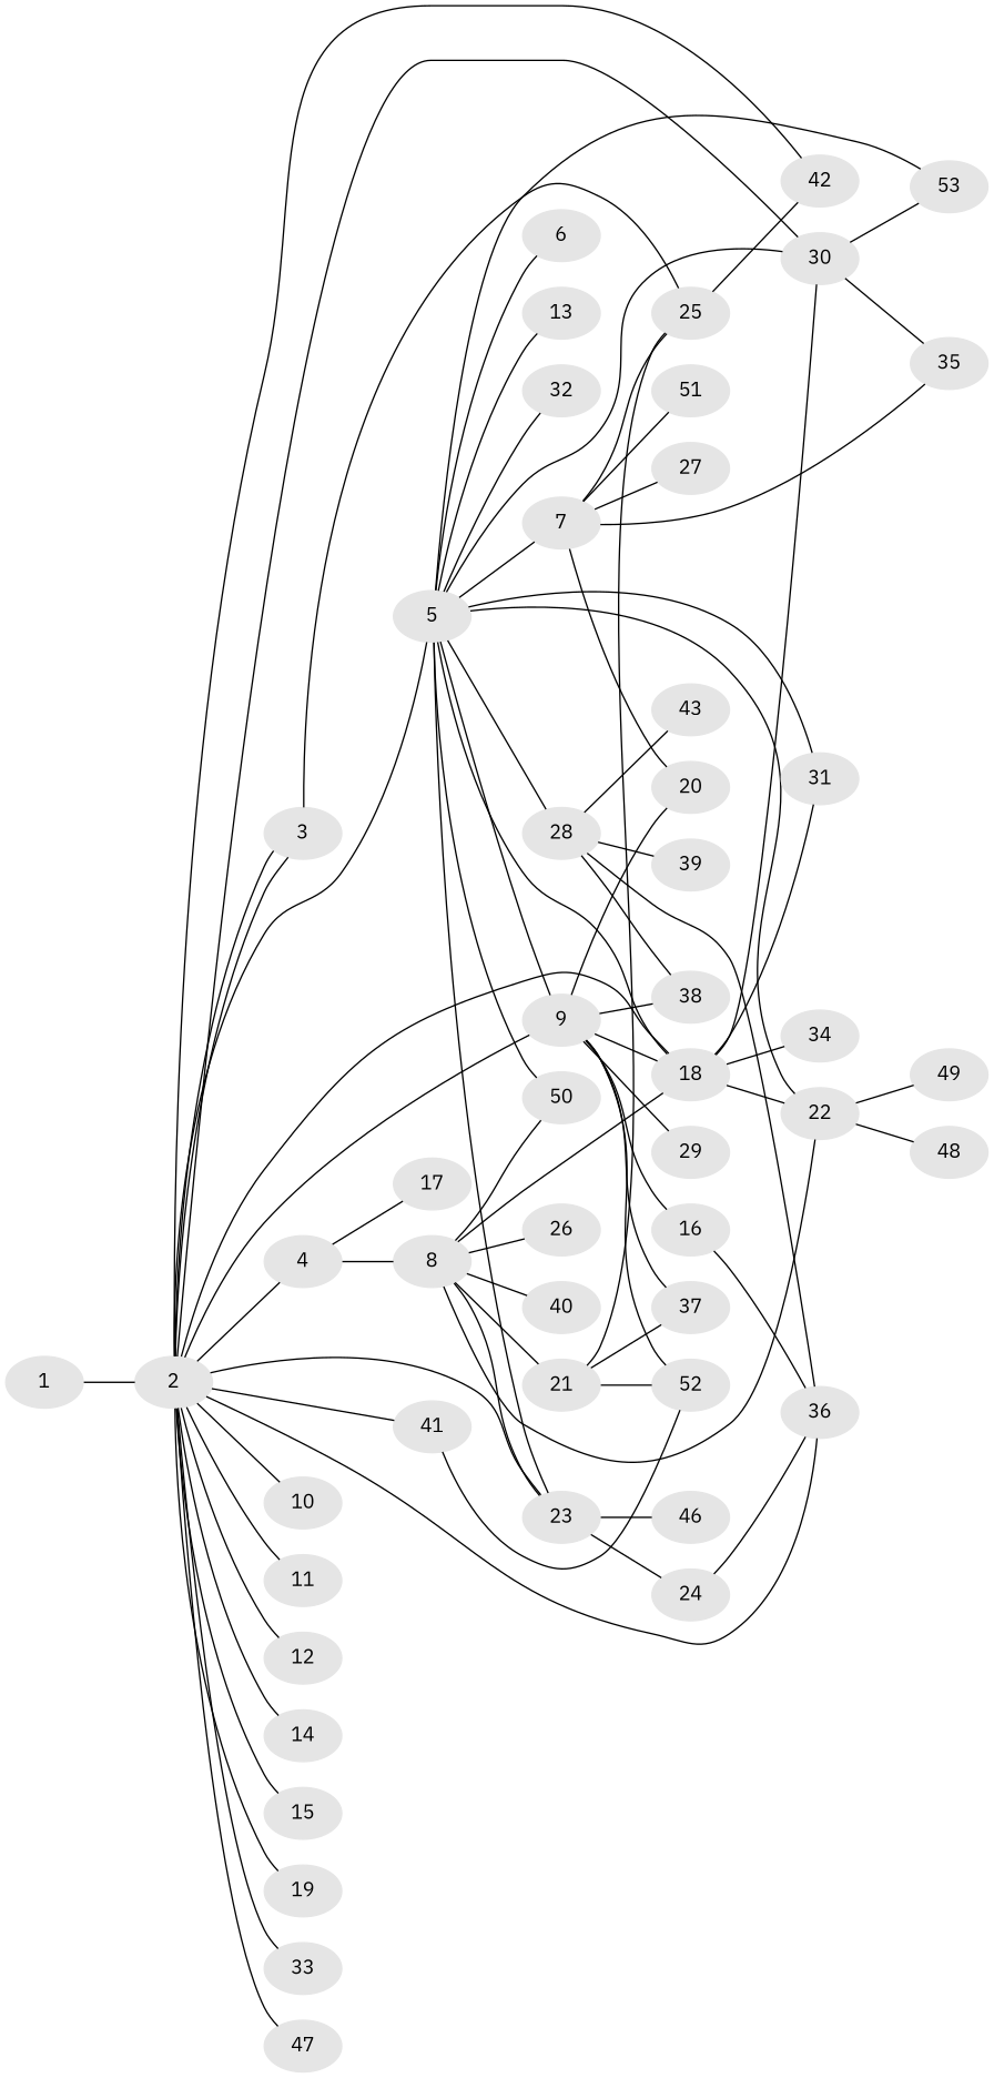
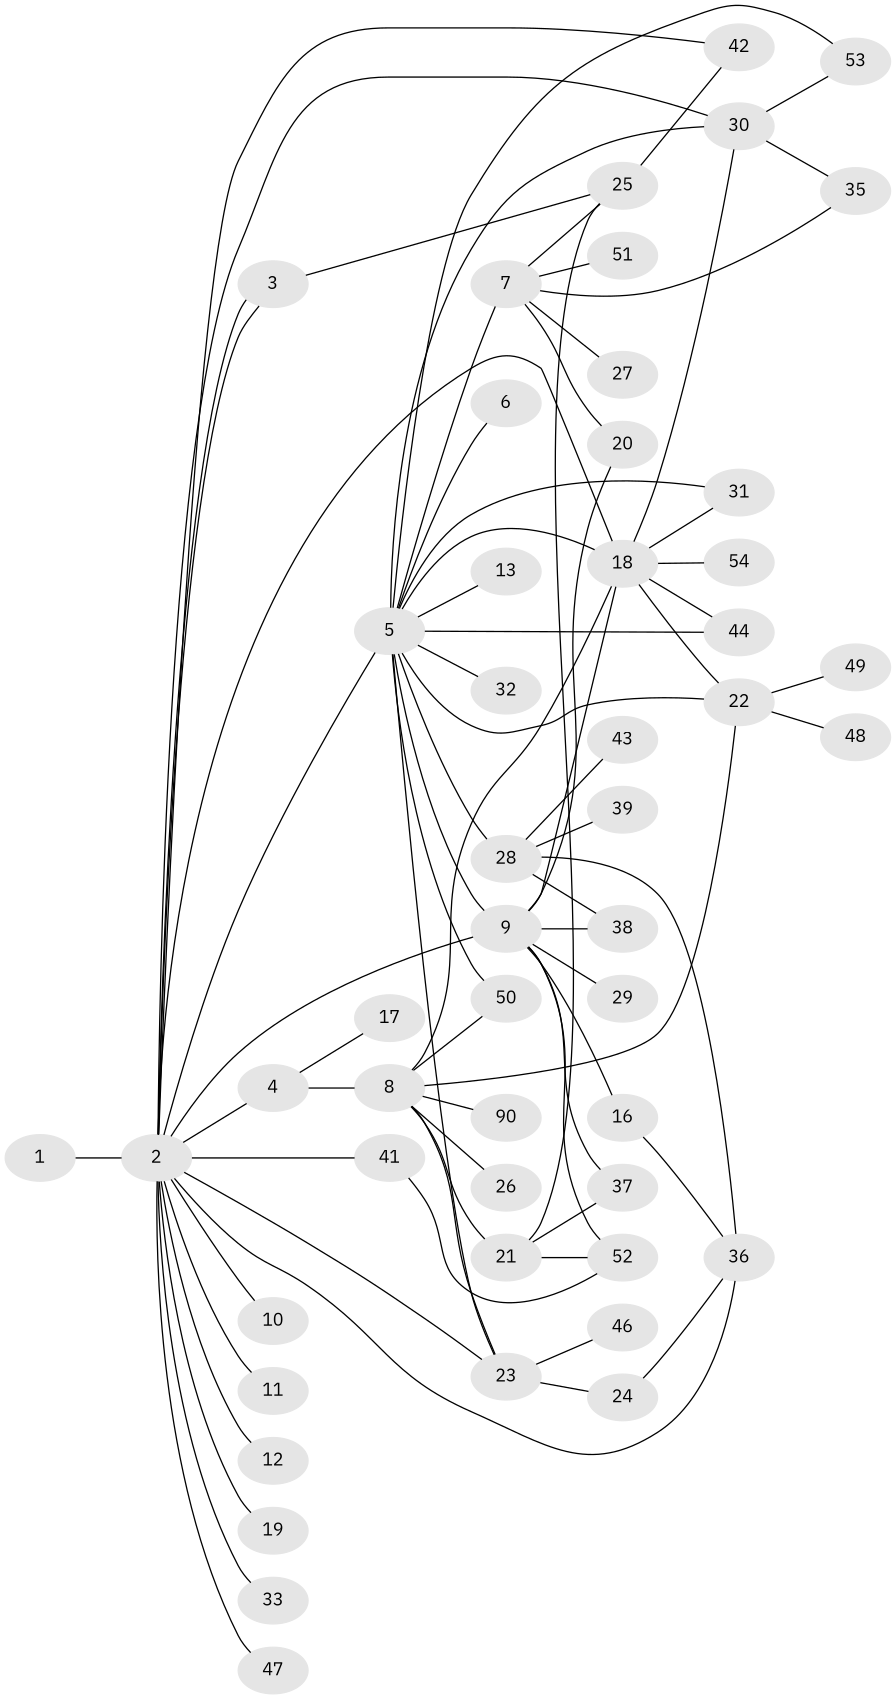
  graph {
    fontname="IBM Plex Sans"
    rankdir=LR
    node [color=gray90 fontname="IBM Plex Sans" style=filled]
    edge [fontname="IBM Plex Sans"]
    1
    2
    3
    4
    5
    9
    10
    11
    12
-   14
-   15
    18
    19
    23
    30
    33
    36
    41
    42
    47
    25
    8
    17
    6
    7
    13
    22
    28
    31
    32
+   44
    50
    53
    20
    16
    29
    37
    38
    52
-   34
+   34 [label=54]
    24
    46
    35
    21
    26
-   40
+   40 [label=90]
    27
    51
    48
    49
    39
    43
    1 -- 2
    2 -- 3
    2 -- 3
    2 -- 4
    2 -- 5
    2 -- 9
    2 -- 10
    2 -- 11
    2 -- 12
-   2 -- 14
-   2 -- 15
    2 -- 18
    2 -- 19
    2 -- 23
    2 -- 30
    2 -- 33
    2 -- 36
    2 -- 41
    2 -- 42
    2 -- 47
    3 -- 25
    4 -- 8
    4 -- 17
    5 -- 9
    5 -- 18
    5 -- 23
    5 -- 30
    5 -- 6
    5 -- 7
    5 -- 13
    5 -- 22
    5 -- 28
    5 -- 31
    5 -- 32
+   5 -- 44
    5 -- 50
    5 -- 53
    9 -- 18
    9 -- 20
    9 -- 16
    9 -- 29
    9 -- 37
    9 -- 38
    9 -- 52
    18 -- 30
    18 -- 22
    18 -- 31
+   18 -- 44
    18 -- 34
    23 -- 24
    23 -- 46
    30 -- 53
    30 -- 35
    41 -- 52
    25 -- 42
    8 -- 18
    8 -- 23
    8 -- 22
    8 -- 50
    8 -- 21
    8 -- 26
    8 -- 40
    7 -- 25
    7 -- 20
    7 -- 35
    7 -- 27
    7 -- 51
    22 -- 48
    22 -- 49
    28 -- 36
    28 -- 38
    28 -- 39
    28 -- 43
    16 -- 36
    24 -- 36
    21 -- 25
    21 -- 37
    21 -- 52
  }
